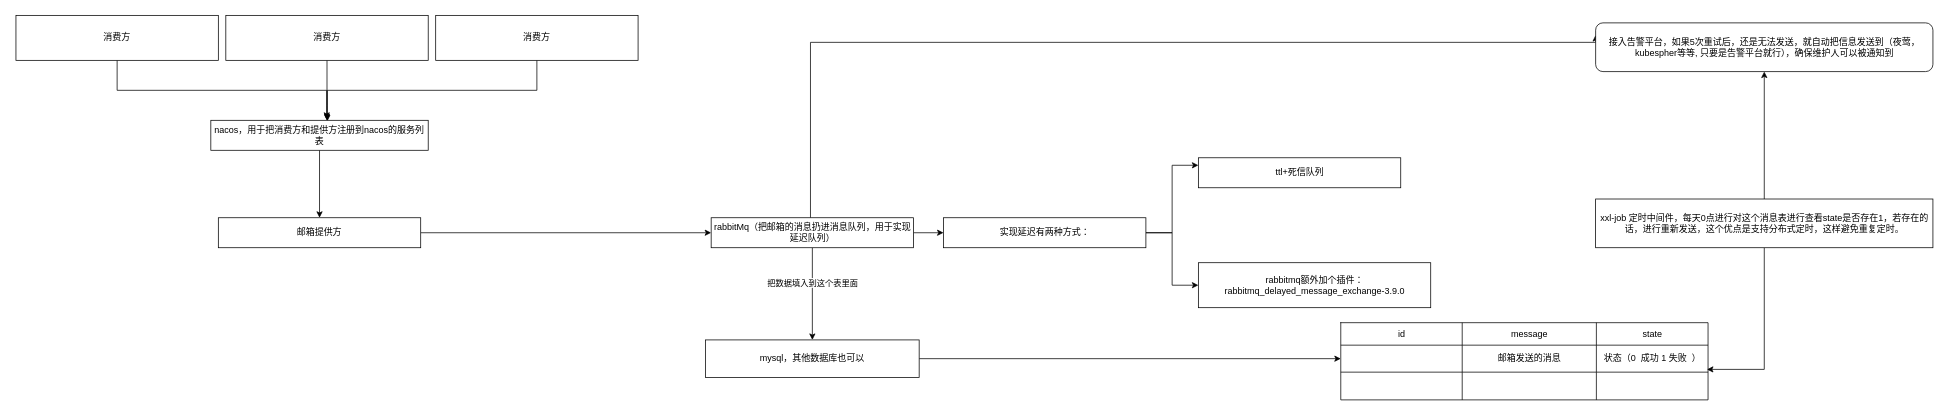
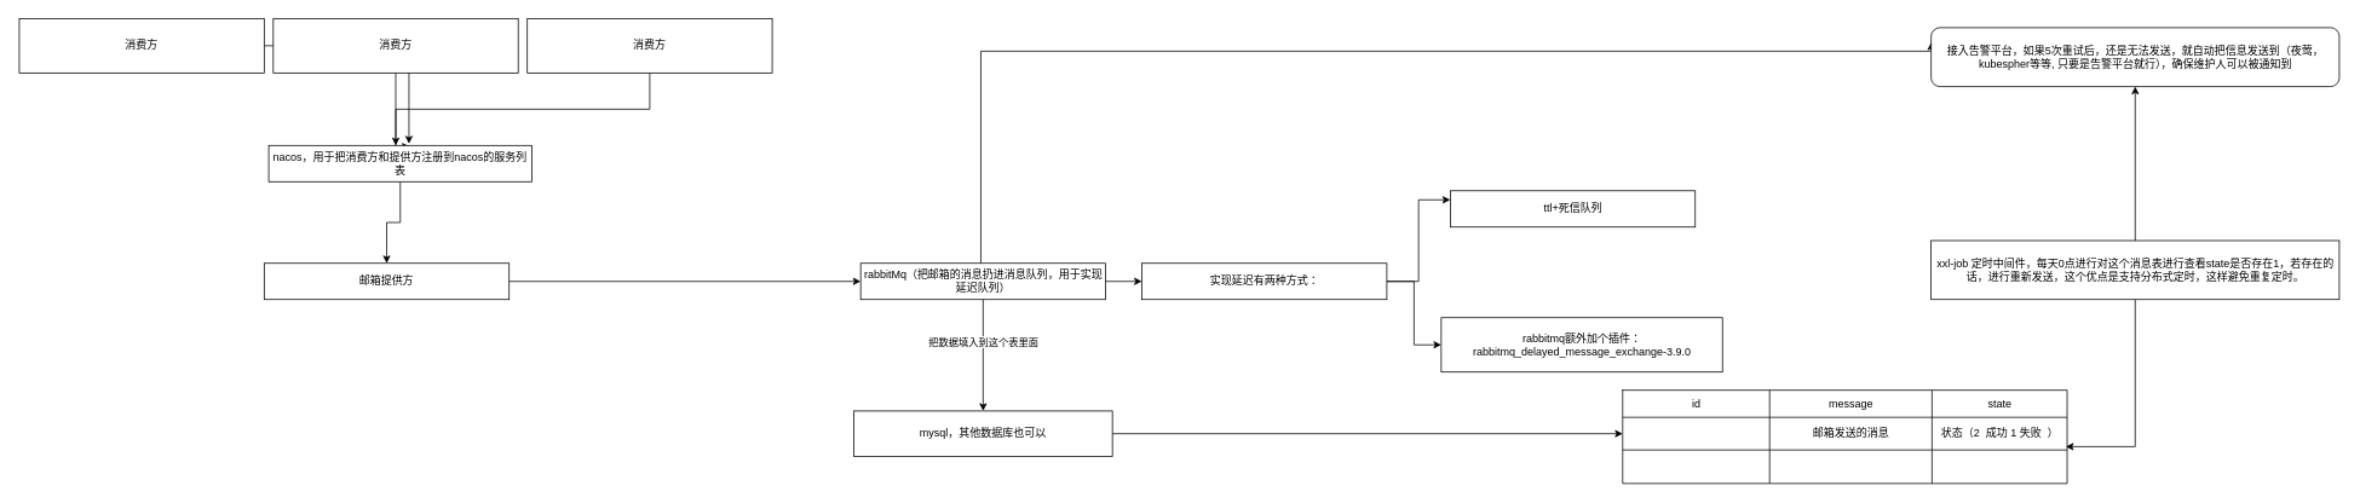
  <mxCell id="0" />
  <mxCell id="1" parent="0" />
  <mxCell id="2" style="edgeStyle=orthogonalEdgeStyle;rounded=0;orthogonalLoop=1;jettySize=auto;html=1;entryX=0.533;entryY=-0.05;entryDx=0;entryDy=0;entryPerimeter=0;" parent="1" source="3" target="39" edge="1"><mxGeometry relative="1" as="geometry" /></mxCell>
  <mxCell id="3" value="消费方" style="rounded=0;whiteSpace=wrap;html=1;" parent="1" vertex="1"><mxGeometry x="20" y="20" width="270" height="60" as="geometry" /></mxCell>
  <mxCell id="4" style="edgeStyle=orthogonalEdgeStyle;rounded=0;orthogonalLoop=1;jettySize=auto;html=1;" parent="1" source="5" target="39" edge="1"><mxGeometry relative="1" as="geometry"><Array as="points"><mxPoint x="435" y="140" /><mxPoint x="435" y="140" /></Array></mxGeometry></mxCell>
  <mxCell id="5" value="消费方" style="rounded=0;whiteSpace=wrap;html=1;" parent="1" vertex="1"><mxGeometry x="300" y="20" width="270" height="60" as="geometry" /></mxCell>
  <mxCell id="6" style="edgeStyle=orthogonalEdgeStyle;rounded=0;orthogonalLoop=1;jettySize=auto;html=1;entryX=0.536;entryY=0.033;entryDx=0;entryDy=0;entryPerimeter=0;" parent="1" source="7" target="39" edge="1"><mxGeometry relative="1" as="geometry"><Array as="points"><mxPoint x="715" y="120" /><mxPoint x="435" y="120" /></Array></mxGeometry></mxCell>
  <mxCell id="7" value="消费方" style="rounded=0;whiteSpace=wrap;html=1;" parent="1" vertex="1"><mxGeometry x="580" y="20" width="270" height="60" as="geometry" /></mxCell>
  <mxCell id="8" style="edgeStyle=orthogonalEdgeStyle;rounded=0;orthogonalLoop=1;jettySize=auto;html=1;" parent="1" source="9" target="14" edge="1"><mxGeometry relative="1" as="geometry" /></mxCell>
  <mxCell id="9" value="邮箱提供方" style="rounded=0;whiteSpace=wrap;html=1;" parent="1" vertex="1"><mxGeometry x="290" y="290" width="270" height="40" as="geometry" /></mxCell>
  <mxCell id="10" style="edgeStyle=orthogonalEdgeStyle;rounded=0;orthogonalLoop=1;jettySize=auto;html=1;" parent="1" source="14" target="16" edge="1"><mxGeometry relative="1" as="geometry"><mxPoint x="1117.5" y="410" as="targetPoint" /></mxGeometry></mxCell>
  <mxCell id="11" value="把数据填入到这个表里面" style="edgeLabel;html=1;align=center;verticalAlign=middle;resizable=0;points=[];" parent="10" vertex="1" connectable="0"><mxGeometry x="-0.249" relative="1" as="geometry"><mxPoint as="offset" /></mxGeometry></mxCell>
  <mxCell id="12" style="edgeStyle=orthogonalEdgeStyle;rounded=0;orthogonalLoop=1;jettySize=auto;html=1;entryX=0;entryY=0.5;entryDx=0;entryDy=0;" parent="1" source="14" target="36" edge="1"><mxGeometry relative="1" as="geometry" /></mxCell>
  <mxCell id="13" style="edgeStyle=orthogonalEdgeStyle;rounded=0;orthogonalLoop=1;jettySize=auto;html=1;entryX=0;entryY=0.25;entryDx=0;entryDy=0;" parent="1" source="14" target="40" edge="1"><mxGeometry relative="1" as="geometry"><Array as="points"><mxPoint x="1080" y="56" /></Array></mxGeometry></mxCell>
  <mxCell id="14" value="rabbitMq（把邮箱的消息扔进消息队列，用于实现延迟队列）" style="rounded=0;whiteSpace=wrap;html=1;" parent="1" vertex="1"><mxGeometry x="947.5" y="290" width="270" height="40" as="geometry" /></mxCell>
  <mxCell id="15" style="edgeStyle=orthogonalEdgeStyle;rounded=0;orthogonalLoop=1;jettySize=auto;html=1;" parent="1" source="16" target="22" edge="1"><mxGeometry relative="1" as="geometry" /></mxCell>
  <mxCell id="16" value="mysql，其他数据库也可以" style="rounded=0;whiteSpace=wrap;html=1;" parent="1" vertex="1"><mxGeometry x="940" y="453" width="285" height="50" as="geometry" /></mxCell>
  <mxCell id="17" value="" style="shape=table;html=1;whiteSpace=wrap;startSize=0;container=1;collapsible=0;childLayout=tableLayout;" parent="1" vertex="1"><mxGeometry x="1787.5" y="430" width="490" height="103" as="geometry" /></mxCell>
  <mxCell id="18" value="" style="shape=tableRow;horizontal=0;startSize=0;swimlaneHead=0;swimlaneBody=0;top=0;left=0;bottom=0;right=0;collapsible=0;dropTarget=0;fillColor=none;points=[[0,0.5],[1,0.5]];portConstraint=eastwest;" parent="17" vertex="1"><mxGeometry width="490" height="30" as="geometry" /></mxCell>
  <mxCell id="19" value="id" style="shape=partialRectangle;html=1;whiteSpace=wrap;connectable=0;fillColor=none;top=0;left=0;bottom=0;right=0;overflow=hidden;" parent="18" vertex="1"><mxGeometry width="162" height="30" as="geometry"><mxRectangle width="162" height="30" as="alternateBounds" /></mxGeometry></mxCell>
  <mxCell id="20" value="message" style="shape=partialRectangle;html=1;whiteSpace=wrap;connectable=0;fillColor=none;top=0;left=0;bottom=0;right=0;overflow=hidden;" parent="18" vertex="1"><mxGeometry x="162" width="179" height="30" as="geometry"><mxRectangle width="179" height="30" as="alternateBounds" /></mxGeometry></mxCell>
  <mxCell id="21" value="state" style="shape=partialRectangle;html=1;whiteSpace=wrap;connectable=0;fillColor=none;top=0;left=0;bottom=0;right=0;overflow=hidden;" parent="18" vertex="1"><mxGeometry x="341" width="149" height="30" as="geometry"><mxRectangle width="149" height="30" as="alternateBounds" /></mxGeometry></mxCell>
  <mxCell id="22" value="" style="shape=tableRow;horizontal=0;startSize=0;swimlaneHead=0;swimlaneBody=0;top=0;left=0;bottom=0;right=0;collapsible=0;dropTarget=0;fillColor=none;points=[[0,0.5],[1,0.5]];portConstraint=eastwest;" parent="17" vertex="1"><mxGeometry y="30" width="490" height="36" as="geometry" /></mxCell>
  <mxCell id="23" style="shape=partialRectangle;html=1;whiteSpace=wrap;connectable=0;fillColor=none;top=0;left=0;bottom=0;right=0;overflow=hidden;" parent="22" vertex="1"><mxGeometry width="162" height="36" as="geometry"><mxRectangle width="162" height="36" as="alternateBounds" /></mxGeometry></mxCell>
  <mxCell id="24" value="邮箱发送的消息" style="shape=partialRectangle;html=1;whiteSpace=wrap;connectable=0;fillColor=none;top=0;left=0;bottom=0;right=0;overflow=hidden;" parent="22" vertex="1"><mxGeometry x="162" width="179" height="36" as="geometry"><mxRectangle width="179" height="36" as="alternateBounds" /></mxGeometry></mxCell>
- <mxCell id="25" value="状态（0&amp;nbsp; 成功 1 失败&amp;nbsp; ）" style="shape=partialRectangle;html=1;whiteSpace=wrap;connectable=0;fillColor=none;top=0;left=0;bottom=0;right=0;overflow=hidden;" parent="22" vertex="1"><mxGeometry x="341" width="149" height="36" as="geometry"><mxRectangle width="149" height="36" as="alternateBounds" /></mxGeometry></mxCell>
+ <mxCell id="25" value="状态（2&amp;nbsp; 成功 1 失败&amp;nbsp; ）" style="shape=partialRectangle;html=1;whiteSpace=wrap;connectable=0;fillColor=none;top=0;left=0;bottom=0;right=0;overflow=hidden;" parent="22" vertex="1"><mxGeometry x="341" width="149" height="36" as="geometry"><mxRectangle width="149" height="36" as="alternateBounds" /></mxGeometry></mxCell>
  <mxCell id="26" value="" style="shape=tableRow;horizontal=0;startSize=0;swimlaneHead=0;swimlaneBody=0;top=0;left=0;bottom=0;right=0;collapsible=0;dropTarget=0;fillColor=none;points=[[0,0.5],[1,0.5]];portConstraint=eastwest;" parent="17" vertex="1"><mxGeometry y="66" width="490" height="37" as="geometry" /></mxCell>
  <mxCell id="27" style="shape=partialRectangle;html=1;whiteSpace=wrap;connectable=0;fillColor=none;top=0;left=0;bottom=0;right=0;overflow=hidden;" parent="26" vertex="1"><mxGeometry width="162" height="37" as="geometry"><mxRectangle width="162" height="37" as="alternateBounds" /></mxGeometry></mxCell>
  <mxCell id="28" value="" style="shape=partialRectangle;html=1;whiteSpace=wrap;connectable=0;fillColor=none;top=0;left=0;bottom=0;right=0;overflow=hidden;" parent="26" vertex="1"><mxGeometry x="162" width="179" height="37" as="geometry"><mxRectangle width="179" height="37" as="alternateBounds" /></mxGeometry></mxCell>
  <mxCell id="29" value="" style="shape=partialRectangle;html=1;whiteSpace=wrap;connectable=0;fillColor=none;top=0;left=0;bottom=0;right=0;overflow=hidden;" parent="26" vertex="1"><mxGeometry x="341" width="149" height="37" as="geometry"><mxRectangle width="149" height="37" as="alternateBounds" /></mxGeometry></mxCell>
  <mxCell id="30" style="edgeStyle=orthogonalEdgeStyle;rounded=0;orthogonalLoop=1;jettySize=auto;html=1;entryX=0.997;entryY=-0.099;entryDx=0;entryDy=0;entryPerimeter=0;" parent="1" source="32" target="26" edge="1"><mxGeometry relative="1" as="geometry" /></mxCell>
  <mxCell id="31" style="edgeStyle=orthogonalEdgeStyle;rounded=0;orthogonalLoop=1;jettySize=auto;html=1;" parent="1" source="32" target="40" edge="1"><mxGeometry relative="1" as="geometry" /></mxCell>
  <mxCell id="32" value="xxl-job 定时中间件，每天0点进行对这个消息表进行查看state是否存在1，若存在的话，进行重新发送，这个优点是支持分布式定时，这样避免重复定时。&lt;br&gt;" style="rounded=0;whiteSpace=wrap;html=1;" parent="1" vertex="1"><mxGeometry x="2127.5" y="265" width="450" height="65" as="geometry" /></mxCell>
  <mxCell id="33" value="ttl+死信队列" style="rounded=0;whiteSpace=wrap;html=1;" parent="1" vertex="1"><mxGeometry x="1597.5" y="210" width="270" height="40" as="geometry" /></mxCell>
  <mxCell id="34" style="edgeStyle=orthogonalEdgeStyle;rounded=0;orthogonalLoop=1;jettySize=auto;html=1;entryX=0;entryY=0.25;entryDx=0;entryDy=0;" parent="1" source="36" target="33" edge="1"><mxGeometry relative="1" as="geometry" /></mxCell>
  <mxCell id="35" style="edgeStyle=orthogonalEdgeStyle;rounded=0;orthogonalLoop=1;jettySize=auto;html=1;entryX=0;entryY=0.5;entryDx=0;entryDy=0;" parent="1" source="36" target="37" edge="1"><mxGeometry relative="1" as="geometry" /></mxCell>
  <mxCell id="36" value="实现延迟有两种方式：" style="rounded=0;whiteSpace=wrap;html=1;" parent="1" vertex="1"><mxGeometry x="1257.5" y="290" width="270" height="40" as="geometry" /></mxCell>
- <mxCell id="37" value="rabbitmq额外加个插件：rabbitmq_delayed_message_exchange-3.9.0" style="rounded=0;whiteSpace=wrap;html=1;" parent="1" vertex="1"><mxGeometry x="1597.5" y="350" width="310" height="60" as="geometry" /></mxCell>
+ <mxCell id="37" value="rabbitmq额外加个插件：rabbitmq_delayed_message_exchange-3.9.0" style="rounded=0;whiteSpace=wrap;html=1;" parent="1" vertex="1"><mxGeometry x="1587.5" y="350" width="310" height="60" as="geometry" /></mxCell>
  <mxCell id="38" style="edgeStyle=orthogonalEdgeStyle;rounded=0;orthogonalLoop=1;jettySize=auto;html=1;" parent="1" source="39" target="9" edge="1"><mxGeometry relative="1" as="geometry" /></mxCell>
- <mxCell id="39" value="nacos，用于把消费方和提供方注册到nacos的服务列表" style="rounded=0;whiteSpace=wrap;html=1;" parent="1" vertex="1"><mxGeometry x="280" y="160" width="290" height="40" as="geometry" /></mxCell>
+ <mxCell id="39" value="nacos，用于把消费方和提供方注册到nacos的服务列表" style="rounded=0;whiteSpace=wrap;html=1;" parent="1" vertex="1"><mxGeometry x="295" y="160" width="290" height="40" as="geometry" /></mxCell>
  <mxCell id="40" value="接入告警平台，如果5次重试后，还是无法发送，就自动把信息发送到（夜莺，kubespher等等, 只要是告警平台就行），确保维护人可以被通知到" style="whiteSpace=wrap;html=1;rounded=1;" parent="1" vertex="1"><mxGeometry x="2127.5" y="30" width="450" height="65" as="geometry" /></mxCell>
